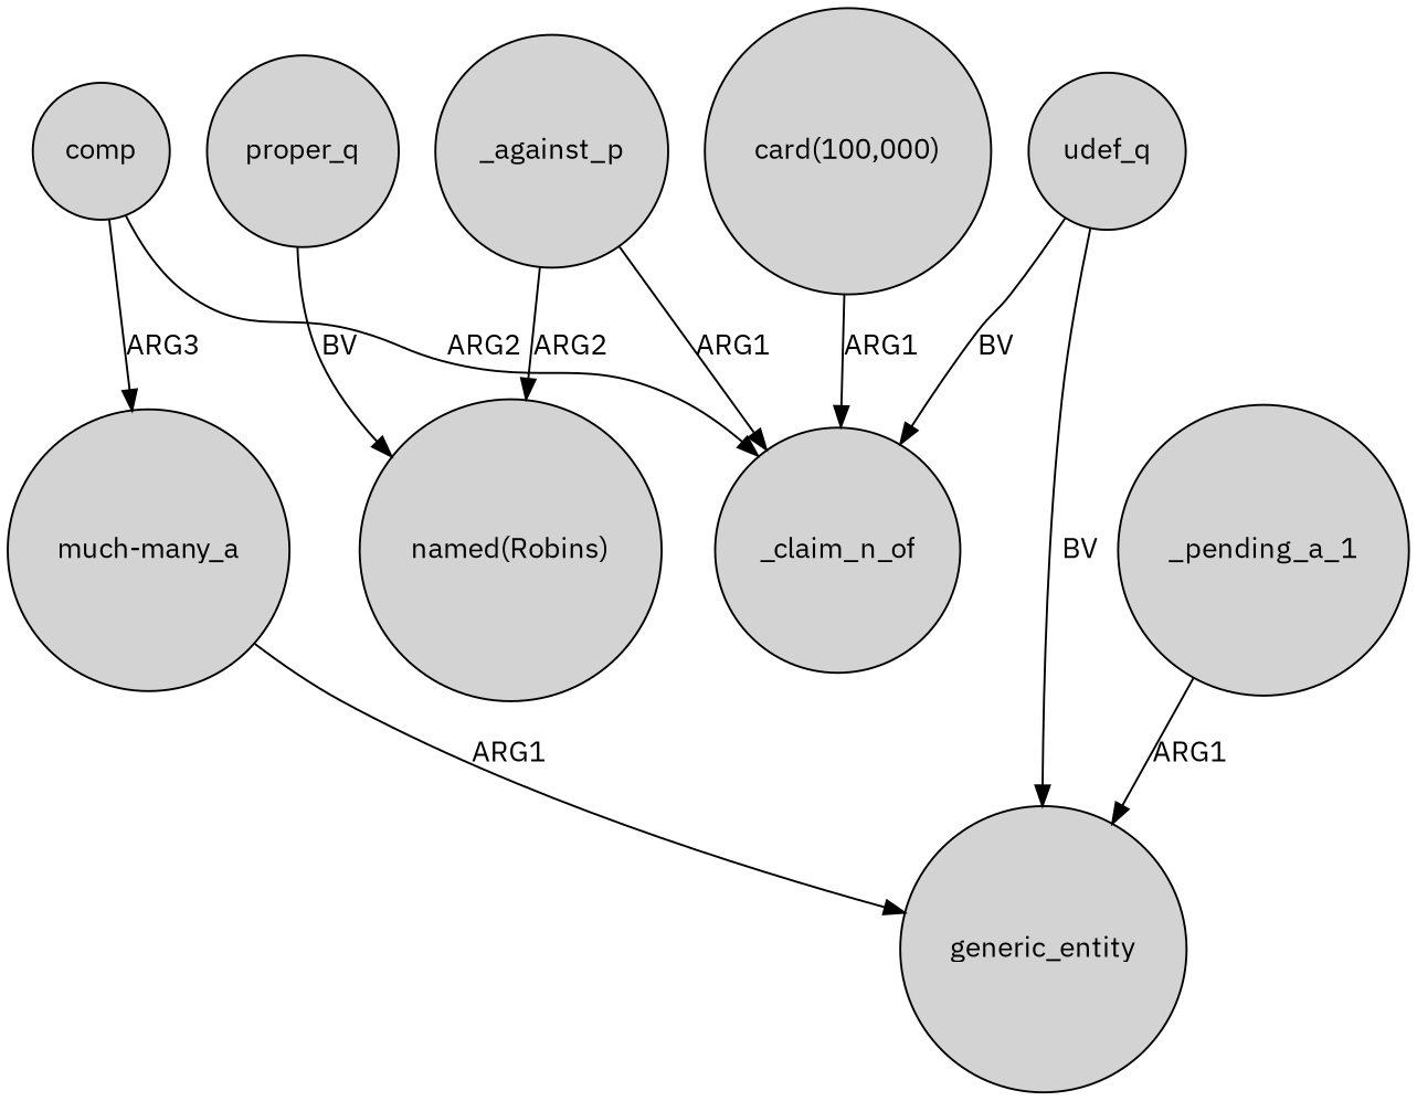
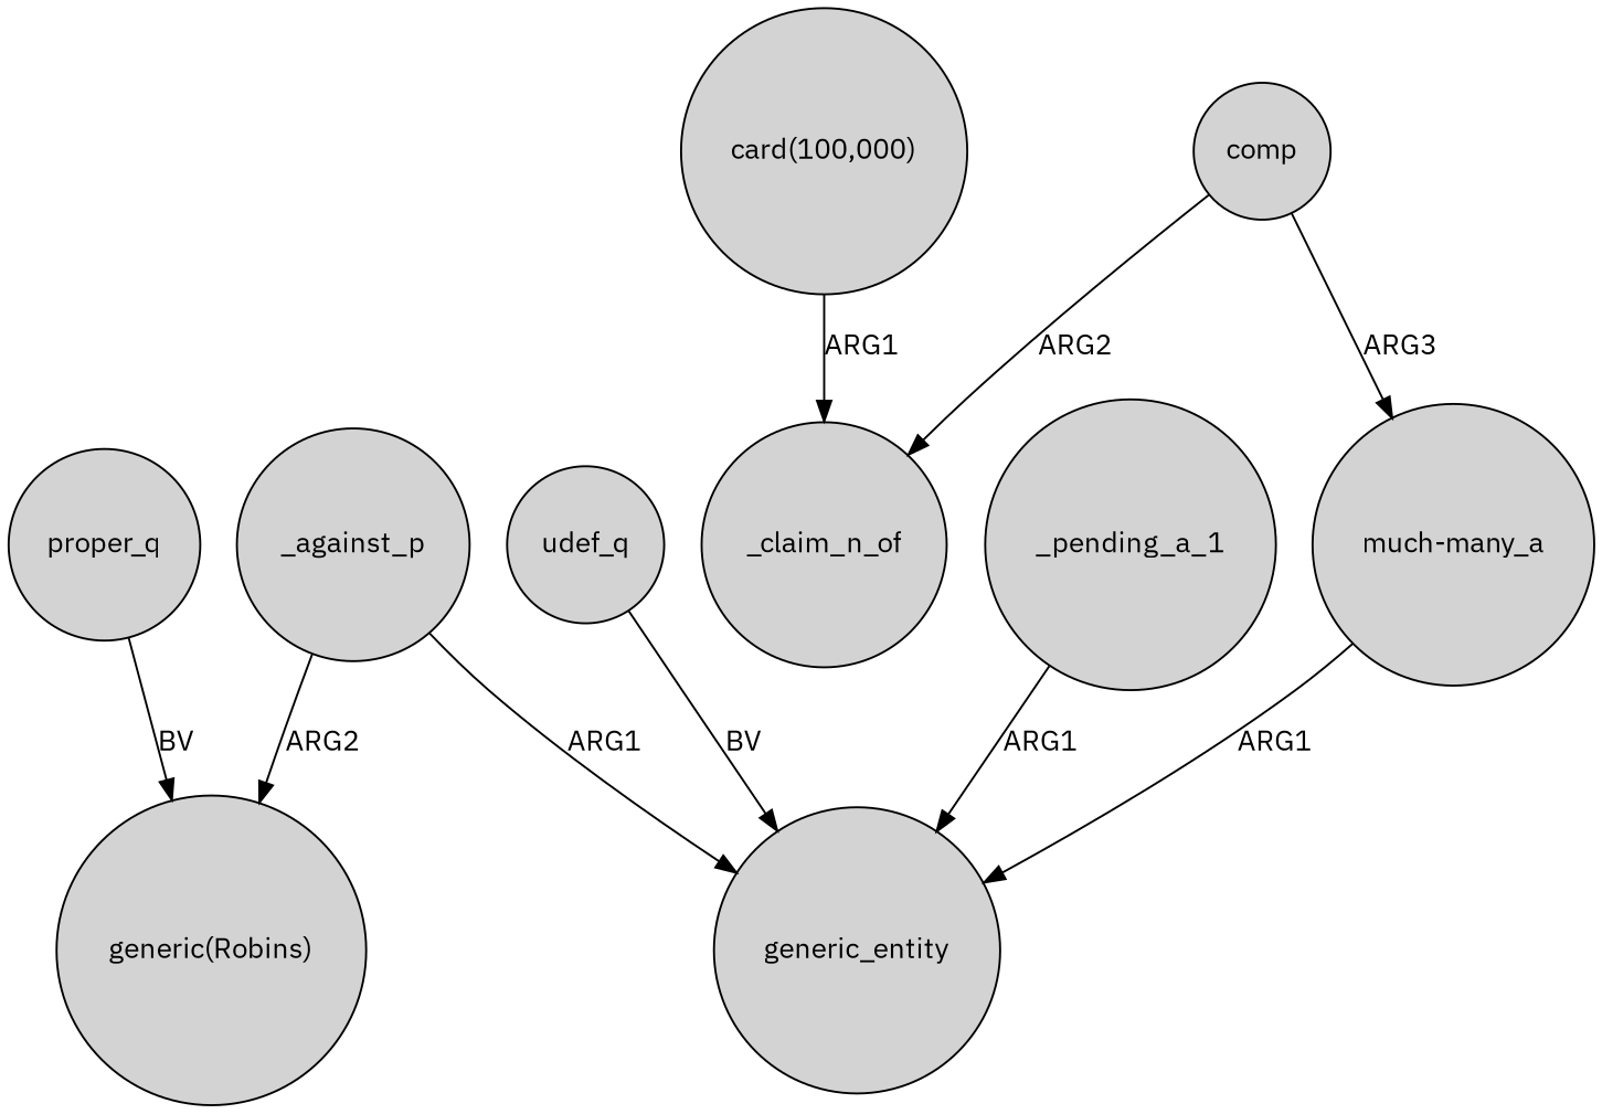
  digraph {
    fontname="IBM Plex Sans"
    node [fontname="IBM Plex Sans" shape=circle style=filled]
    edge [fontname="IBM Plex Sans"]
    _against_p
-   "named(Robins)"
+   "named(Robins)" [label="generic(Robins)"]
    _claim_n_of
    comp
    "much-many_a"
    generic_entity
    udef_q
    proper_q
    "card(100,000)"
    _pending_a_1
    _against_p -> "named(Robins)" [label=ARG2]
-   _against_p -> _claim_n_of [label=ARG1]
+   _against_p -> generic_entity [label=ARG1]
    comp -> _claim_n_of [label=ARG2]
    comp -> "much-many_a" [label=ARG3]
    "much-many_a" -> generic_entity [label=ARG1]
-   udef_q -> _claim_n_of [label=BV]
    udef_q -> generic_entity [label=BV]
    proper_q -> "named(Robins)" [label=BV]
    "card(100,000)" -> _claim_n_of [label=ARG1]
    _pending_a_1 -> generic_entity [label=ARG1]
  }
